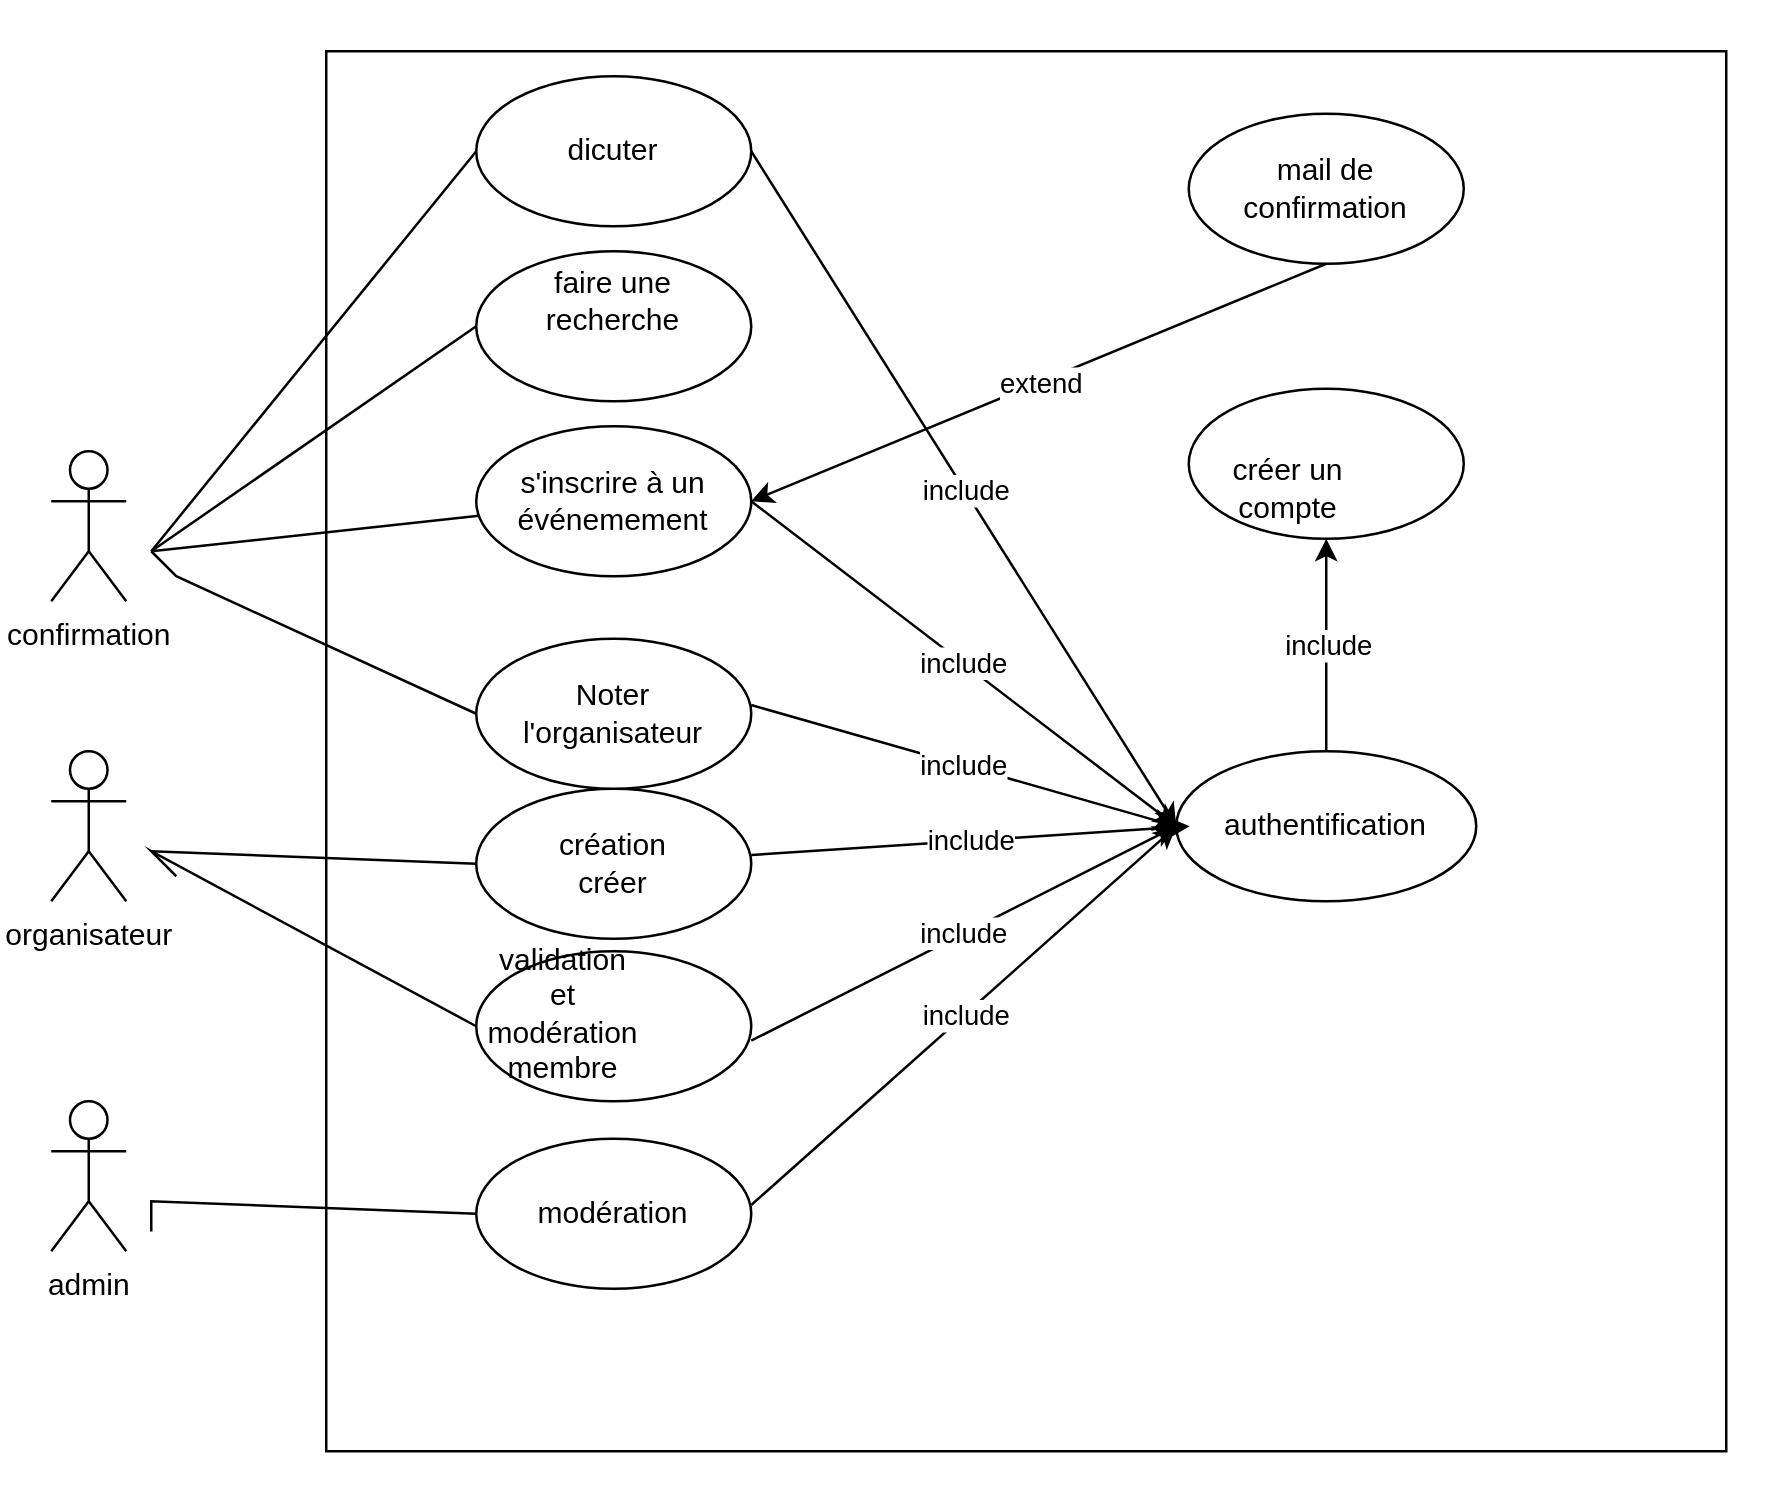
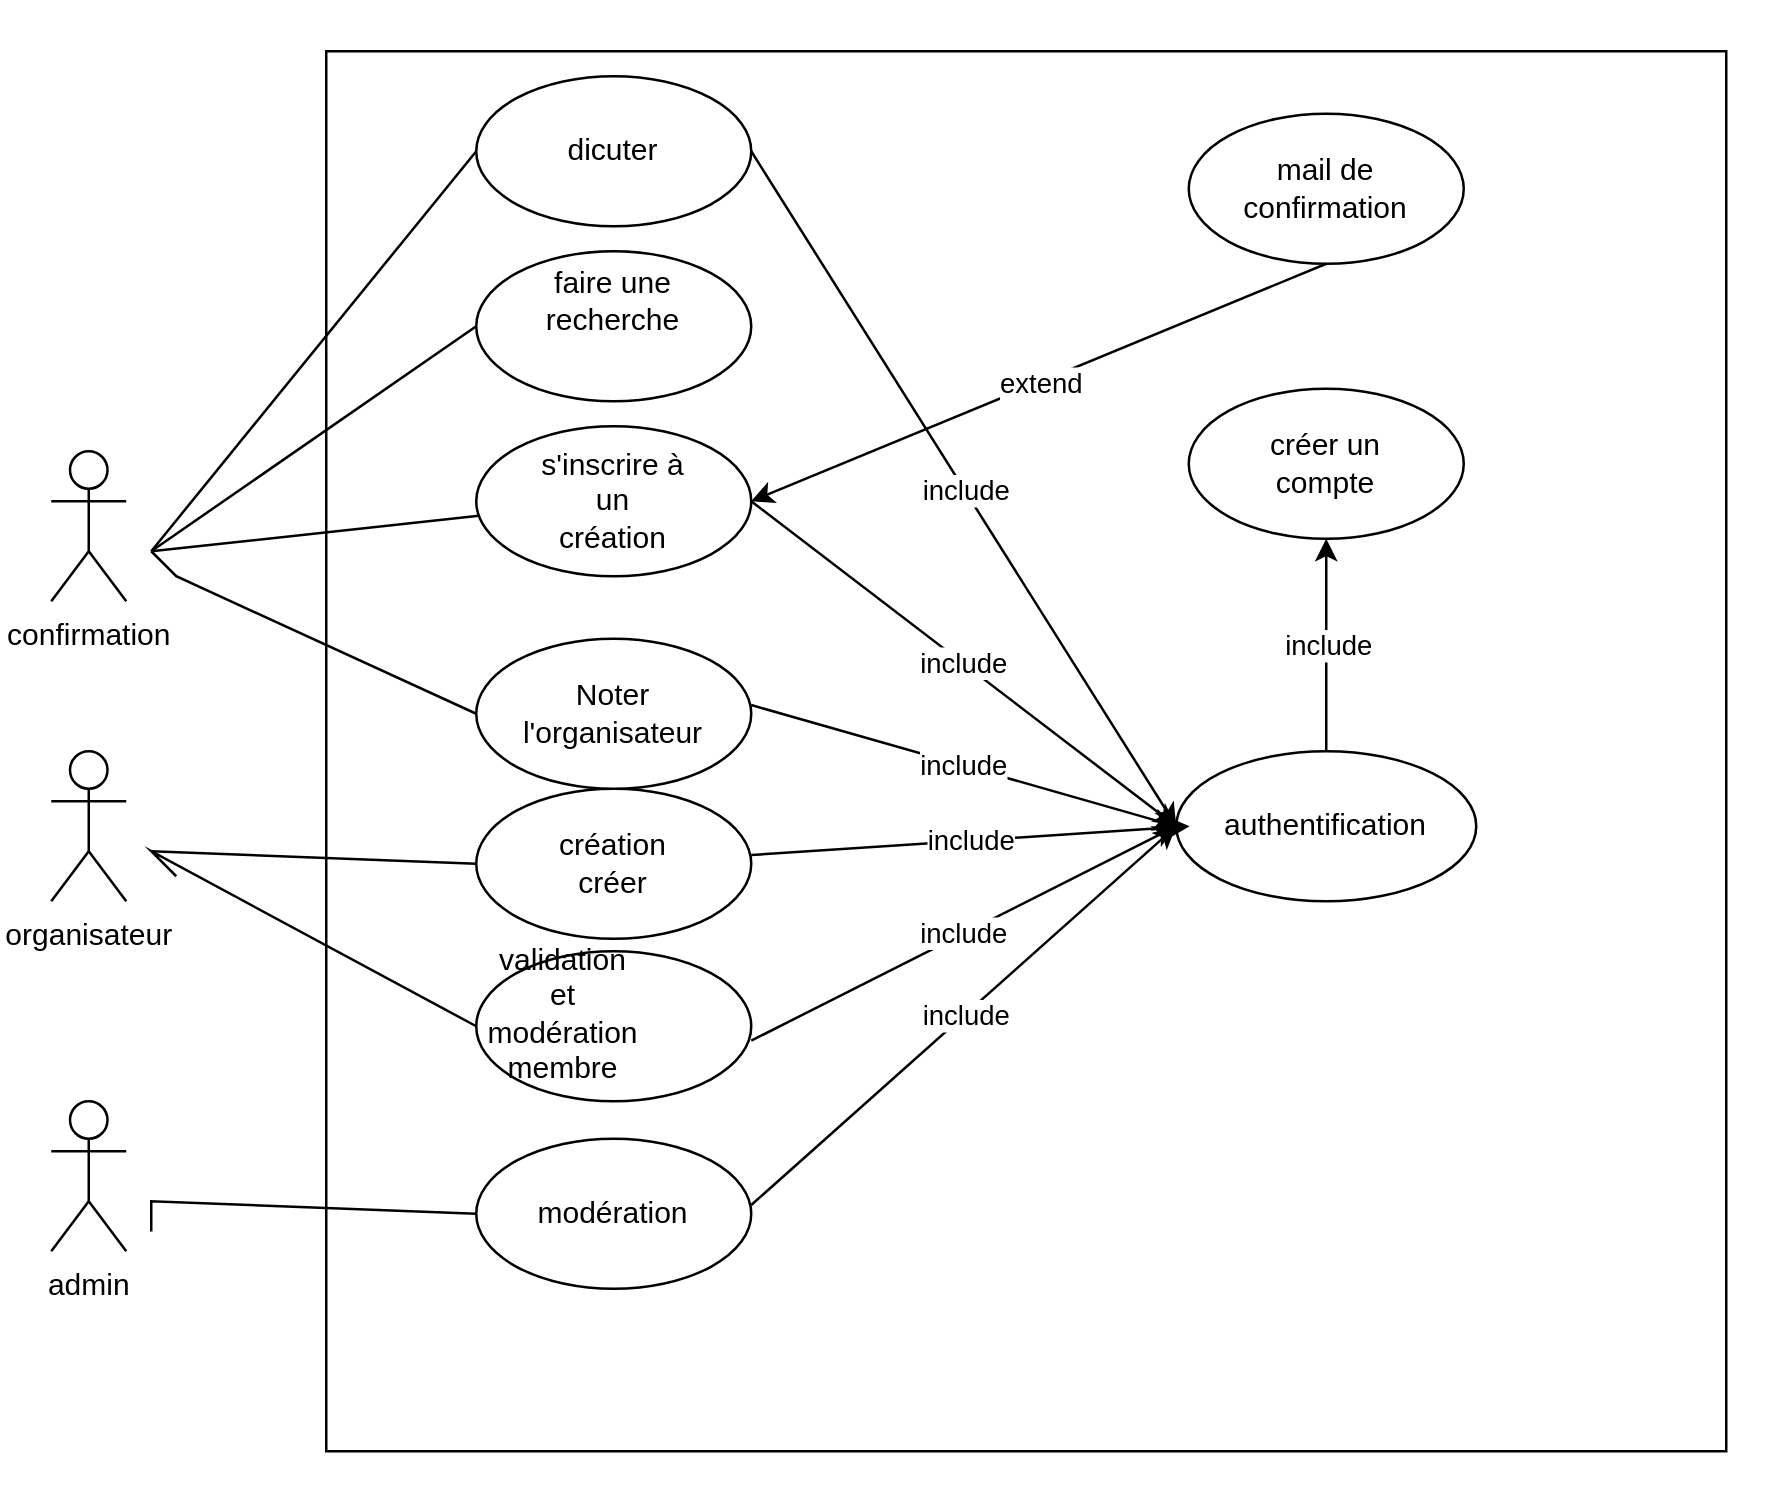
  <mxCell id="0" />
  <mxCell id="1" parent="0" />
  <mxCell id="2" value="" style="whiteSpace=wrap;html=1;aspect=fixed;" vertex="1" parent="1"><mxGeometry x="130" width="560" height="560" as="geometry" y="20" /></mxCell>
  <mxCell id="3" value="confirmation" style="shape=umlActor;verticalLabelPosition=bottom;verticalAlign=top;html=1;outlineConnect=0;" vertex="1" parent="1"><mxGeometry x="20" y="180" width="30" height="60" as="geometry" /></mxCell>
  <mxCell id="4" value="organisateur" style="shape=umlActor;verticalLabelPosition=bottom;verticalAlign=top;html=1;outlineConnect=0;" vertex="1" parent="1"><mxGeometry x="20" y="300" width="30" height="60" as="geometry" /></mxCell>
  <mxCell id="5" value="admin" style="shape=umlActor;verticalLabelPosition=bottom;verticalAlign=top;html=1;outlineConnect=0;" vertex="1" parent="1"><mxGeometry x="20" y="440" width="30" height="60" as="geometry" /></mxCell>
  <mxCell id="6" value="" style="ellipse;whiteSpace=wrap;html=1;" vertex="1" parent="1"><mxGeometry x="470" y="300" width="120" height="60" as="geometry" /></mxCell>
  <mxCell id="7" value="authentification" style="text;html=1;strokeColor=none;fillColor=none;align=center;verticalAlign=middle;whiteSpace=wrap;rounded=0;" vertex="1" parent="1"><mxGeometry x="500" y="315" width="60" height="30" as="geometry" /></mxCell>
  <mxCell id="8" value="" style="ellipse;whiteSpace=wrap;html=1;" vertex="1" parent="1"><mxGeometry x="190" y="315" width="110" height="60" as="geometry" /></mxCell>
  <mxCell id="9" value="création créer" style="text;html=1;strokeColor=none;fillColor=none;align=center;verticalAlign=middle;whiteSpace=wrap;rounded=0;" vertex="1" parent="1"><mxGeometry x="215" y="330" width="60" height="30" as="geometry" /></mxCell>
  <mxCell id="10" value="" style="ellipse;whiteSpace=wrap;html=1;" vertex="1" parent="1"><mxGeometry x="190" y="255" width="110" height="60" as="geometry" /></mxCell>
  <mxCell id="11" value="" style="ellipse;whiteSpace=wrap;html=1;" vertex="1" parent="1"><mxGeometry x="190" y="170" width="110" height="60" as="geometry" /></mxCell>
  <mxCell id="12" value="" style="ellipse;whiteSpace=wrap;html=1;" vertex="1" parent="1"><mxGeometry x="190" y="455" width="110" height="60" as="geometry" /></mxCell>
  <mxCell id="13" value="Noter&lt;br&gt;l'organisateur" style="text;html=1;strokeColor=none;fillColor=none;align=center;verticalAlign=middle;whiteSpace=wrap;rounded=0;" vertex="1" parent="1"><mxGeometry x="215" y="270" width="60" height="30" as="geometry" /></mxCell>
- <mxCell id="14" value="s'inscrire à un événemement" style="text;html=1;strokeColor=none;fillColor=none;align=center;verticalAlign=middle;whiteSpace=wrap;rounded=0;" vertex="1" parent="1"><mxGeometry x="215" y="185" width="60" height="30" as="geometry" /></mxCell>
+ <mxCell id="14" value="s'inscrire à un création" style="text;html=1;strokeColor=none;fillColor=none;align=center;verticalAlign=middle;whiteSpace=wrap;rounded=0;" vertex="1" parent="1"><mxGeometry x="215" y="185" width="60" height="30" as="geometry" /></mxCell>
  <mxCell id="15" value="modération" style="text;html=1;strokeColor=none;fillColor=none;align=center;verticalAlign=middle;whiteSpace=wrap;rounded=0;" vertex="1" parent="1"><mxGeometry x="215" y="470" width="60" height="30" as="geometry" /></mxCell>
  <mxCell id="16" value="" style="ellipse;whiteSpace=wrap;html=1;" vertex="1" parent="1"><mxGeometry x="475" y="155" width="110" height="60" as="geometry" /></mxCell>
- <mxCell id="17" value="créer un compte" style="text;html=1;strokeColor=none;fillColor=none;align=center;verticalAlign=middle;whiteSpace=wrap;rounded=0;" vertex="1" parent="1"><mxGeometry x="485" y="180" width="60" height="30" as="geometry" /></mxCell>
+ <mxCell id="17" value="créer un compte" style="text;html=1;strokeColor=none;fillColor=none;align=center;verticalAlign=middle;whiteSpace=wrap;rounded=0;" vertex="1" parent="1"><mxGeometry x="500" y="170" width="60" height="30" as="geometry" /></mxCell>
  <mxCell id="18" value="" style="ellipse;whiteSpace=wrap;html=1;" vertex="1" parent="1"><mxGeometry x="190" y="100" width="110" height="60" as="geometry" /></mxCell>
  <mxCell id="19" value="faire une recherche" style="text;html=1;strokeColor=none;fillColor=none;align=center;verticalAlign=middle;whiteSpace=wrap;rounded=0;" vertex="1" parent="1"><mxGeometry x="215" y="105" width="60" height="30" as="geometry" /></mxCell>
  <mxCell id="20" value="" style="endArrow=none;html=1;rounded=0;" edge="1" parent="1" target="11"><mxGeometry width="50" height="50" relative="1" as="geometry"><mxPoint x="60" y="220" as="sourcePoint" /><mxPoint x="340" y="310" as="targetPoint" /><Array as="points"><mxPoint x="60" y="220" /></Array></mxGeometry></mxCell>
  <mxCell id="21" value="" style="endArrow=none;html=1;rounded=0;entryX=0;entryY=0.5;entryDx=0;entryDy=0;" edge="1" parent="1" target="10"><mxGeometry width="50" height="50" relative="1" as="geometry"><mxPoint x="60" y="220" as="sourcePoint" /><mxPoint x="201.054" y="215.846" as="targetPoint" /><Array as="points"><mxPoint x="70" y="230" /></Array></mxGeometry></mxCell>
  <mxCell id="22" value="" style="endArrow=none;html=1;rounded=0;entryX=0;entryY=0.5;entryDx=0;entryDy=0;" edge="1" parent="1" target="18"><mxGeometry width="50" height="50" relative="1" as="geometry"><mxPoint x="60" y="220" as="sourcePoint" /><mxPoint x="190.004" y="159.996" as="targetPoint" /><Array as="points" /></mxGeometry></mxCell>
  <mxCell id="23" value="" style="endArrow=none;html=1;rounded=0;entryX=0;entryY=0.5;entryDx=0;entryDy=0;" edge="1" parent="1" target="8"><mxGeometry width="50" height="50" relative="1" as="geometry"><mxPoint x="60" y="340" as="sourcePoint" /><mxPoint x="190" y="320" as="targetPoint" /><Array as="points"><mxPoint x="60" y="340" /></Array></mxGeometry></mxCell>
  <mxCell id="24" value="" style="endArrow=none;html=1;rounded=0;entryX=0;entryY=0.5;entryDx=0;entryDy=0;" edge="1" parent="1" target="12"><mxGeometry width="50" height="50" relative="1" as="geometry"><mxPoint x="60" y="492.08" as="sourcePoint" /><mxPoint x="191.054" y="477.926" as="targetPoint" /><Array as="points"><mxPoint x="60" y="480" /></Array></mxGeometry></mxCell>
  <mxCell id="25" value="" style="ellipse;whiteSpace=wrap;html=1;" vertex="1" parent="1"><mxGeometry x="190" y="380" width="110" height="60" as="geometry" /></mxCell>
  <mxCell id="26" value="validation et modération membre" style="text;html=1;strokeColor=none;fillColor=none;align=center;verticalAlign=middle;whiteSpace=wrap;rounded=0;" vertex="1" parent="1"><mxGeometry x="195" y="390" width="60" height="30" as="geometry" /></mxCell>
  <mxCell id="27" value="" style="endArrow=none;html=1;rounded=0;entryX=0;entryY=0.5;entryDx=0;entryDy=0;" edge="1" parent="1" target="25"><mxGeometry width="50" height="50" relative="1" as="geometry"><mxPoint x="70" y="350" as="sourcePoint" /><mxPoint x="200" y="355" as="targetPoint" /><Array as="points"><mxPoint x="60" y="340" /></Array></mxGeometry></mxCell>
  <mxCell id="28" value="" style="ellipse;whiteSpace=wrap;html=1;" vertex="1" parent="1"><mxGeometry x="475" y="45" width="110" height="60" as="geometry" /></mxCell>
  <mxCell id="29" value="mail de confirmation" style="text;html=1;strokeColor=none;fillColor=none;align=center;verticalAlign=middle;whiteSpace=wrap;rounded=0;" vertex="1" parent="1"><mxGeometry x="500" y="60" width="60" height="30" as="geometry" /></mxCell>
  <mxCell id="30" value="" style="endArrow=classic;html=1;rounded=0;entryX=0;entryY=0.5;entryDx=0;entryDy=0;" edge="1" parent="1" target="6"><mxGeometry relative="1" as="geometry"><mxPoint x="300" y="200" as="sourcePoint" /><mxPoint x="400" y="200" as="targetPoint" /></mxGeometry></mxCell>
  <mxCell id="31" value="include" style="edgeLabel;resizable=0;html=1;align=center;verticalAlign=middle;" connectable="0" vertex="1" parent="30"><mxGeometry relative="1" as="geometry" /></mxCell>
  <mxCell id="32" value="" style="endArrow=classic;html=1;rounded=0;entryX=0.5;entryY=1;entryDx=0;entryDy=0;exitX=0.5;exitY=0;exitDx=0;exitDy=0;" edge="1" parent="1" source="6" target="16"><mxGeometry relative="1" as="geometry"><mxPoint x="409.63" y="261.52" as="sourcePoint" /><mxPoint x="585.002" y="250.004" as="targetPoint" /></mxGeometry></mxCell>
  <mxCell id="33" value="include" style="edgeLabel;resizable=0;html=1;align=center;verticalAlign=middle;" connectable="0" vertex="1" parent="32"><mxGeometry relative="1" as="geometry" /></mxCell>
  <mxCell id="34" value="" style="endArrow=classic;html=1;rounded=0;entryX=0;entryY=0.5;entryDx=0;entryDy=0;" edge="1" parent="1" target="6"><mxGeometry relative="1" as="geometry"><mxPoint x="300" y="281.52" as="sourcePoint" /><mxPoint x="475.372" y="270.004" as="targetPoint" /></mxGeometry></mxCell>
  <mxCell id="35" value="include" style="edgeLabel;resizable=0;html=1;align=center;verticalAlign=middle;" connectable="0" vertex="1" parent="34"><mxGeometry relative="1" as="geometry" /></mxCell>
  <mxCell id="36" value="" style="endArrow=classic;html=1;rounded=0;entryX=0;entryY=0.5;entryDx=0;entryDy=0;" edge="1" parent="1" target="6"><mxGeometry relative="1" as="geometry"><mxPoint x="300" y="481.52" as="sourcePoint" /><mxPoint x="475.372" y="470.004" as="targetPoint" /></mxGeometry></mxCell>
  <mxCell id="37" value="include" style="edgeLabel;resizable=0;html=1;align=center;verticalAlign=middle;" connectable="0" vertex="1" parent="36"><mxGeometry relative="1" as="geometry" /></mxCell>
  <mxCell id="38" value="" style="endArrow=classic;html=1;rounded=0;" edge="1" parent="1"><mxGeometry relative="1" as="geometry"><mxPoint x="300" y="415.76" as="sourcePoint" /><mxPoint x="470" y="330" as="targetPoint" /></mxGeometry></mxCell>
  <mxCell id="39" value="include" style="edgeLabel;resizable=0;html=1;align=center;verticalAlign=middle;" connectable="0" vertex="1" parent="38"><mxGeometry relative="1" as="geometry" /></mxCell>
  <mxCell id="40" value="" style="endArrow=classic;html=1;rounded=0;" edge="1" parent="1"><mxGeometry relative="1" as="geometry"><mxPoint x="300" y="341.52" as="sourcePoint" /><mxPoint x="475.372" y="330.004" as="targetPoint" /></mxGeometry></mxCell>
  <mxCell id="41" value="include" style="edgeLabel;resizable=0;html=1;align=center;verticalAlign=middle;" connectable="0" vertex="1" parent="40"><mxGeometry relative="1" as="geometry" /></mxCell>
  <mxCell id="42" value="" style="endArrow=classic;html=1;rounded=0;entryX=1;entryY=0.5;entryDx=0;entryDy=0;exitX=0.5;exitY=1;exitDx=0;exitDy=0;" edge="1" parent="1" source="28" target="11"><mxGeometry relative="1" as="geometry"><mxPoint x="360" y="290" as="sourcePoint" /><mxPoint x="460" y="290" as="targetPoint" /></mxGeometry></mxCell>
  <mxCell id="43" value="extend" style="edgeLabel;resizable=0;html=1;align=center;verticalAlign=middle;" connectable="0" vertex="1" parent="42"><mxGeometry relative="1" as="geometry" /></mxCell>
  <mxCell id="44" value="" style="ellipse;whiteSpace=wrap;html=1;" vertex="1" parent="1"><mxGeometry x="190" y="30" width="110" height="60" as="geometry" /></mxCell>
  <mxCell id="45" value="dicuter" style="text;html=1;strokeColor=none;fillColor=none;align=center;verticalAlign=middle;whiteSpace=wrap;rounded=0;" vertex="1" parent="1"><mxGeometry x="215" y="45" width="60" height="30" as="geometry" /></mxCell>
  <mxCell id="46" value="" style="endArrow=none;html=1;rounded=0;entryX=0;entryY=0.5;entryDx=0;entryDy=0;" edge="1" parent="1"><mxGeometry width="50" height="50" relative="1" as="geometry"><mxPoint x="60" y="220" as="sourcePoint" /><mxPoint x="190" y="60" as="targetPoint" /><Array as="points" /></mxGeometry></mxCell>
  <mxCell id="47" value="" style="endArrow=classic;html=1;rounded=0;entryX=0;entryY=0.5;entryDx=0;entryDy=0;" edge="1" parent="1" target="6"><mxGeometry relative="1" as="geometry"><mxPoint x="300" y="60" as="sourcePoint" /><mxPoint x="470" y="190" as="targetPoint" /></mxGeometry></mxCell>
  <mxCell id="48" value="include" style="edgeLabel;resizable=0;html=1;align=center;verticalAlign=middle;" connectable="0" vertex="1" parent="47"><mxGeometry relative="1" as="geometry" /></mxCell>
